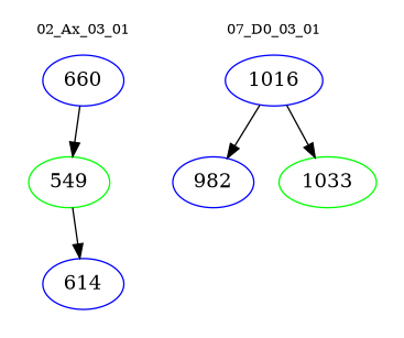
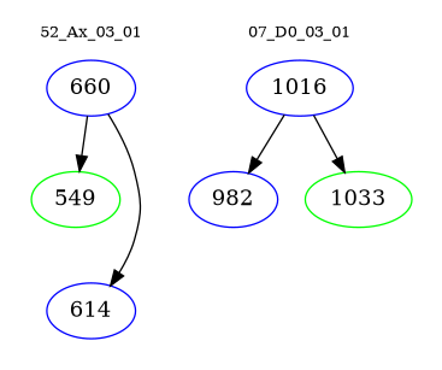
  digraph {
    node [color=blue]
    edge [color=black]
    n1 [label=660]
    n2 [color=green label=549]
    n3 [label=614]
    n4 [label=1016]
    n5 [label=982]
    n6 [color=green label=1033]
    subgraph cluster_1 {
      color=white
      fontsize=10
-     label="02_Ax_03_01"
+     label="52_Ax_03_01"
      n1
      n2
      n3
    }
    subgraph cluster_2 {
      color=white
      fontsize=10
      label="07_D0_03_01"
      n4
      n5
      n6
    }
    n1 -> n2
-   n2 -> n3
+   n1 -> n3
    n4 -> n5
    n4 -> n6
  }
